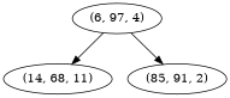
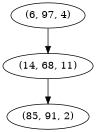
  digraph {
    "(6, 97, 4)"
    "(14, 68, 11)"
    n3 [label="(85, 91, 2)"]
    "(6, 97, 4)" -> "(14, 68, 11)"
-   "(6, 97, 4)" -> n3
+   "(14, 68, 11)" -> n3
  }
